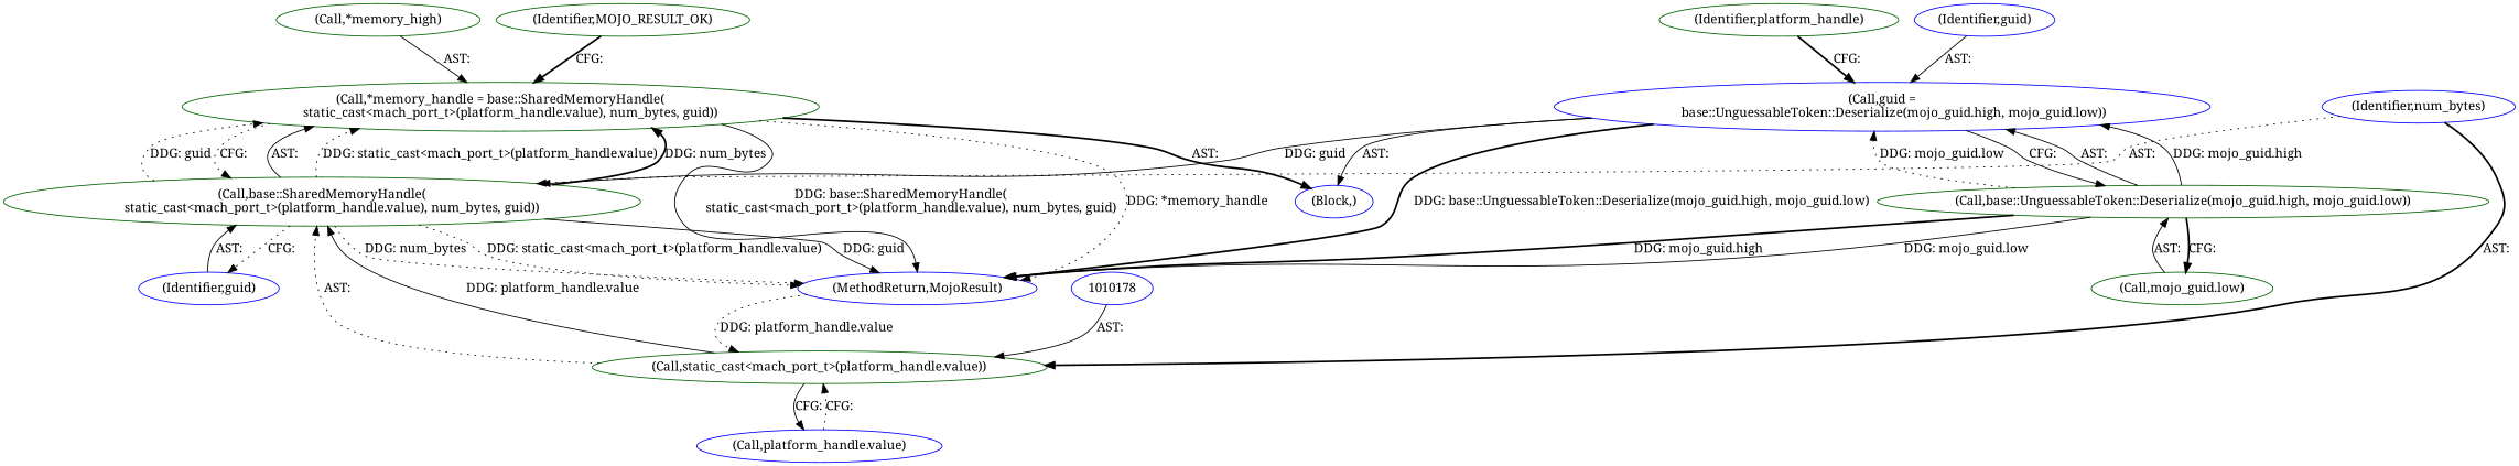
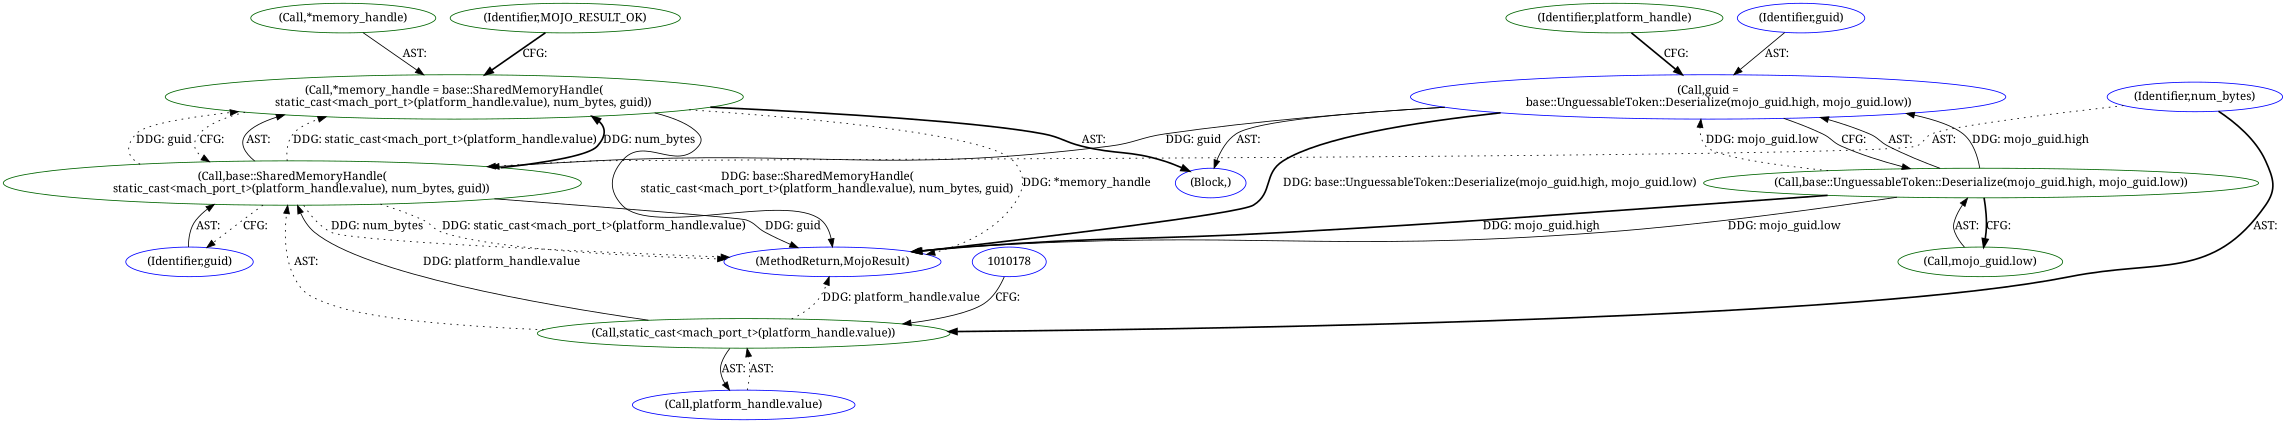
  digraph {
    fontname="Noto Serif"
    node [color=darkgreen fontname="Noto Serif"]
    edge [fontname="Noto Serif" style=solid]
    n1 [label="(Call,*memory_handle = base::SharedMemoryHandle(\n      static_cast<mach_port_t>(platform_handle.value), num_bytes, guid))"]
    n2 [label="(Call,base::SharedMemoryHandle(\n      static_cast<mach_port_t>(platform_handle.value), num_bytes, guid))"]
    n3 [color=blue label="(Block,)"]
    n4 [color=blue label="(MethodReturn,MojoResult)"]
    n5 [color=blue label="(Identifier,guid)"]
    n6 [label="(Call,static_cast<mach_port_t>(platform_handle.value))"]
    n7 [color=blue label="(Call,platform_handle.value)"]
    n8 [color=blue label="(Call,guid =\n       base::UnguessableToken::Deserialize(mojo_guid.high, mojo_guid.low))"]
    n9 [label="(Call,base::UnguessableToken::Deserialize(mojo_guid.high, mojo_guid.low))"]
    n10 [label="(Call,mojo_guid.low)"]
-   n11 [label="(Call,*memory_high)"]
+   n11 [label="(Call,*memory_handle)"]
    n12 [label="(Identifier,platform_handle)"]
    n13 [label="(Identifier,MOJO_RESULT_OK)"]
    n14 [color=blue label="(Identifier,num_bytes)"]
    n15 [color=blue label="(Identifier,guid)"]
    n16 [color=blue label=1010178]
    n1 -> n2 [label="CFG: " style=dotted]
    n1 -> n3 [label="AST: " style=bold]
    n1 -> n4 [label="DDG: base::SharedMemoryHandle(\n      static_cast<mach_port_t>(platform_handle.value), num_bytes, guid)"]
    n1 -> n4 [label="DDG: *memory_handle" style=dotted]
    n2 -> n1 [label="AST: "]
    n2 -> n1 [label="DDG: static_cast<mach_port_t>(platform_handle.value)" style=dotted]
    n2 -> n1 [label="DDG: num_bytes" style=bold]
    n2 -> n1 [label="DDG: guid" style=dotted]
    n2 -> n4 [label="DDG: num_bytes" style=dotted]
    n2 -> n4 [label="DDG: static_cast<mach_port_t>(platform_handle.value)" style=dotted]
    n2 -> n4 [label="DDG: guid"]
    n2 -> n5 [label="CFG: " style=dotted]
    n5 -> n2 [label="AST: "]
    n6 -> n2 [label="AST: " style=dotted]
    n6 -> n2 [label="DDG: platform_handle.value"]
-   n4 -> n6 [label="DDG: platform_handle.value" style=dotted]
-   n6 -> n7 [label="CFG: "]
-   n7 -> n6 [label="CFG: " style=dotted]
+   n6 -> n4 [label="DDG: platform_handle.value" style=dotted]
+   n6 -> n7 [label="AST: "]
+   n7 -> n6 [label="AST: " style=dotted]
    n8 -> n2 [label="DDG: guid"]
    n8 -> n3 [label="AST: "]
    n8 -> n4 [label="DDG: base::UnguessableToken::Deserialize(mojo_guid.high, mojo_guid.low)" style=bold]
    n8 -> n9 [label="CFG: "]
    n9 -> n4 [label="DDG: mojo_guid.high" style=bold]
    n9 -> n4 [label="DDG: mojo_guid.low"]
    n9 -> n8 [label="AST: "]
    n9 -> n8 [label="DDG: mojo_guid.high"]
    n9 -> n8 [label="DDG: mojo_guid.low" style=dotted]
    n9 -> n10 [label="CFG: " style=bold]
    n10 -> n9 [label="AST: "]
    n11 -> n1 [label="AST: "]
    n12 -> n8 [label="CFG: " style=bold]
    n13 -> n1 [label="CFG: " style=bold]
    n14 -> n2 [label="AST: " style=dotted]
    n14 -> n6 [label="AST: " style=bold]
    n15 -> n8 [label="AST: "]
-   n16 -> n6 [label="AST: "]
+   n16 -> n6 [label="CFG: "]
  }
